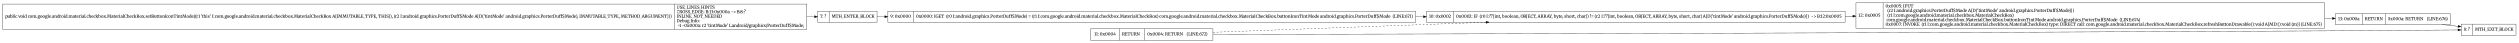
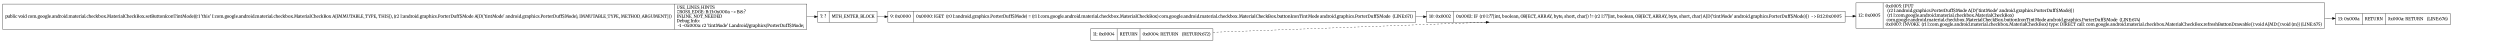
  digraph {
    fontname=Merriweather
    rankdir=LR
    node [fontname=Merriweather shape=record]
    edge [fontname=Merriweather]
    n1 [label="{7\:\ ?|MTH_ENTER_BLOCK\l}"]
    n2 [label="{9\:\ 0x0000|0x0000: IGET  (r0 I:android.graphics.PorterDuff$Mode) = (r1 I:com.google.android.material.checkbox.MaterialCheckBox) com.google.android.material.checkbox.MaterialCheckBox.buttonIconTintMode android.graphics.PorterDuff$Mode  (LINE:671)\l}"]
    n3 [label="{10\:\ 0x0002|0x0002: IF  (r0 I:??[int, boolean, OBJECT, ARRAY, byte, short, char]) != (r2 I:??[int, boolean, OBJECT, ARRAY, byte, short, char] A[D('tintMode' android.graphics.PorterDuff$Mode)])  \-\> B:12:0x0005 \l}"]
    n4 [label="{12\:\ 0x0005|0x0005: IPUT  \l  (r2 I:android.graphics.PorterDuff$Mode A[D('tintMode' android.graphics.PorterDuff$Mode)])\l  (r1 I:com.google.android.material.checkbox.MaterialCheckBox)\l com.google.android.material.checkbox.MaterialCheckBox.buttonIconTintMode android.graphics.PorterDuff$Mode  (LINE:674)\l0x0007: INVOKE  (r1 I:com.google.android.material.checkbox.MaterialCheckBox) type: DIRECT call: com.google.android.material.checkbox.MaterialCheckBox.refreshButtonDrawable():void A[MD:():void (m)] (LINE:675)\l}"]
-   n5 [label="{11\:\ 0x0004|RETURN\l|0x0004: RETURN    (LINE:672)\l}"]
-   n6 [label="{8\:\ ?|MTH_EXIT_BLOCK\l}"]
+   n5 [label="{11\:\ 0x0004|RETURN\l|0x0004: RETURN    (RETURN:672)\l}"]
    n7 [label="{13\:\ 0x000a|RETURN\l|0x000a: RETURN    (LINE:676)\l}"]
    n8 [label="{public void com.google.android.material.checkbox.MaterialCheckBox.setButtonIconTintMode((r1 'this' I:com.google.android.material.checkbox.MaterialCheckBox A[IMMUTABLE_TYPE, THIS]), (r2 I:android.graphics.PorterDuff$Mode A[D('tintMode' android.graphics.PorterDuff$Mode), IMMUTABLE_TYPE, METHOD_ARGUMENT]))  | USE_LINES_HINTS\lCROSS_EDGE: B:13:0x000a \-\> B:8:?\lINLINE_NOT_NEEDED\lDebug Info:\l  \-1 \-0x000a: r2 'tintMode' Landroid\/graphics\/PorterDuff$Mode;\l}"]
    n1 -> n2
    n2 -> n3
    n3 -> n4
    n4 -> n7
    n5 -> n3 [style=dashed]
-   n5 -> n6
-   n7 -> n6
    n8 -> n1
  }
